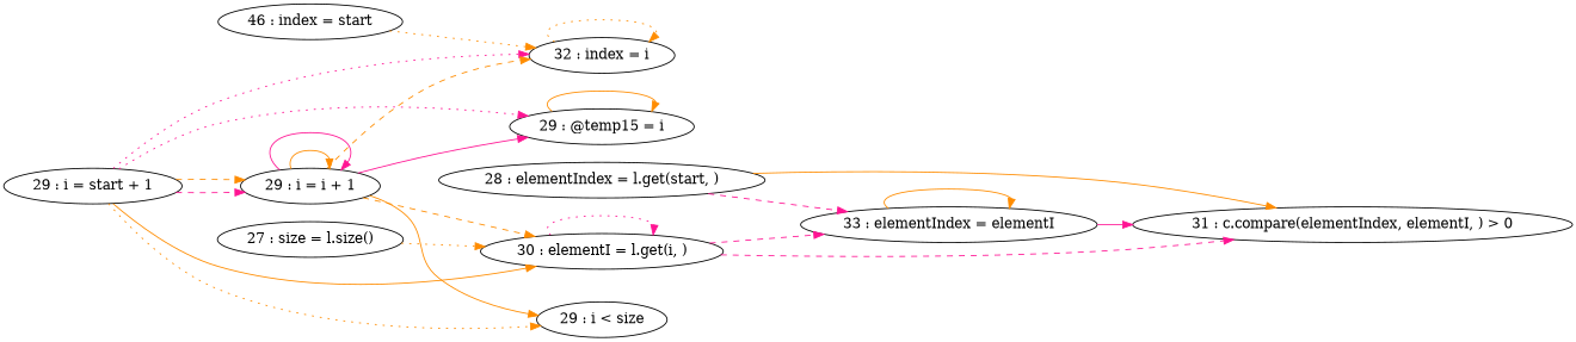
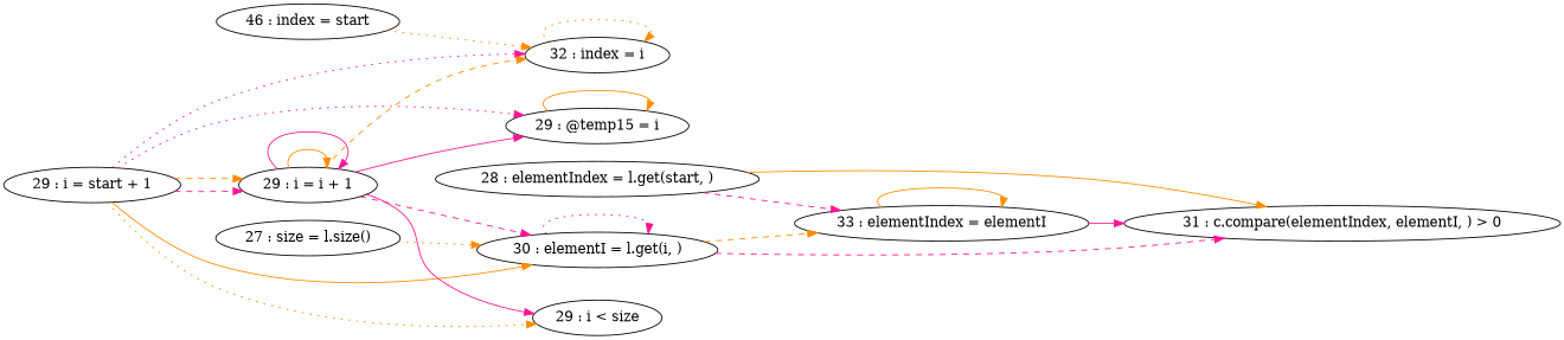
  digraph {
    rankdir=LR
    edge [color=darkorange style=solid]
    n1 [label="46 : index = start"]
    "32 : index = i"
    "27 : size = l.size()"
    "30 : elementI = l.get(i, )"
    "28 : elementIndex = l.get(start, )"
    "31 : c.compare(elementIndex, elementI, ) > 0"
    "33 : elementIndex = elementI"
    "29 : i = start + 1"
    "29 : i < size"
    "29 : i = i + 1"
    "29 : @temp15 = i"
    n1 -> "32 : index = i" [style=dotted]
    "32 : index = i" -> "32 : index = i" [style=dotted]
    "27 : size = l.size()" -> "30 : elementI = l.get(i, )" [style=dotted]
    "30 : elementI = l.get(i, )" -> "30 : elementI = l.get(i, )" [color=deeppink style=dotted]
    "30 : elementI = l.get(i, )" -> "31 : c.compare(elementIndex, elementI, ) > 0" [color=deeppink style=dashed]
-   "30 : elementI = l.get(i, )" -> "33 : elementIndex = elementI" [color=deeppink style=dashed]
+   "30 : elementI = l.get(i, )" -> "33 : elementIndex = elementI" [style=dashed]
    "28 : elementIndex = l.get(start, )" -> "31 : c.compare(elementIndex, elementI, ) > 0"
    "28 : elementIndex = l.get(start, )" -> "33 : elementIndex = elementI" [color=deeppink style=dashed]
    "33 : elementIndex = elementI" -> "31 : c.compare(elementIndex, elementI, ) > 0" [color=deeppink]
    "33 : elementIndex = elementI" -> "33 : elementIndex = elementI"
    "29 : i = start + 1" -> "32 : index = i" [color=deeppink style=dotted]
    "29 : i = start + 1" -> "30 : elementI = l.get(i, )"
    "29 : i = start + 1" -> "29 : i < size" [style=dotted]
    "29 : i = start + 1" -> "29 : i = i + 1" [color=deeppink style=dashed]
    "29 : i = start + 1" -> "29 : i = i + 1" [style=dashed]
    "29 : i = start + 1" -> "29 : @temp15 = i" [color=deeppink style=dotted]
    "29 : i = i + 1" -> "32 : index = i" [style=dashed]
-   "29 : i = i + 1" -> "30 : elementI = l.get(i, )" [style=dashed]
-   "29 : i = i + 1" -> "29 : i < size"
+   "29 : i = i + 1" -> "30 : elementI = l.get(i, )" [color=deeppink style=dashed]
+   "29 : i = i + 1" -> "29 : i < size" [color=deeppink]
    "29 : i = i + 1" -> "29 : i = i + 1"
    "29 : i = i + 1" -> "29 : i = i + 1" [color=deeppink]
    "29 : i = i + 1" -> "29 : @temp15 = i" [color=deeppink]
    "29 : @temp15 = i" -> "29 : @temp15 = i"
  }
